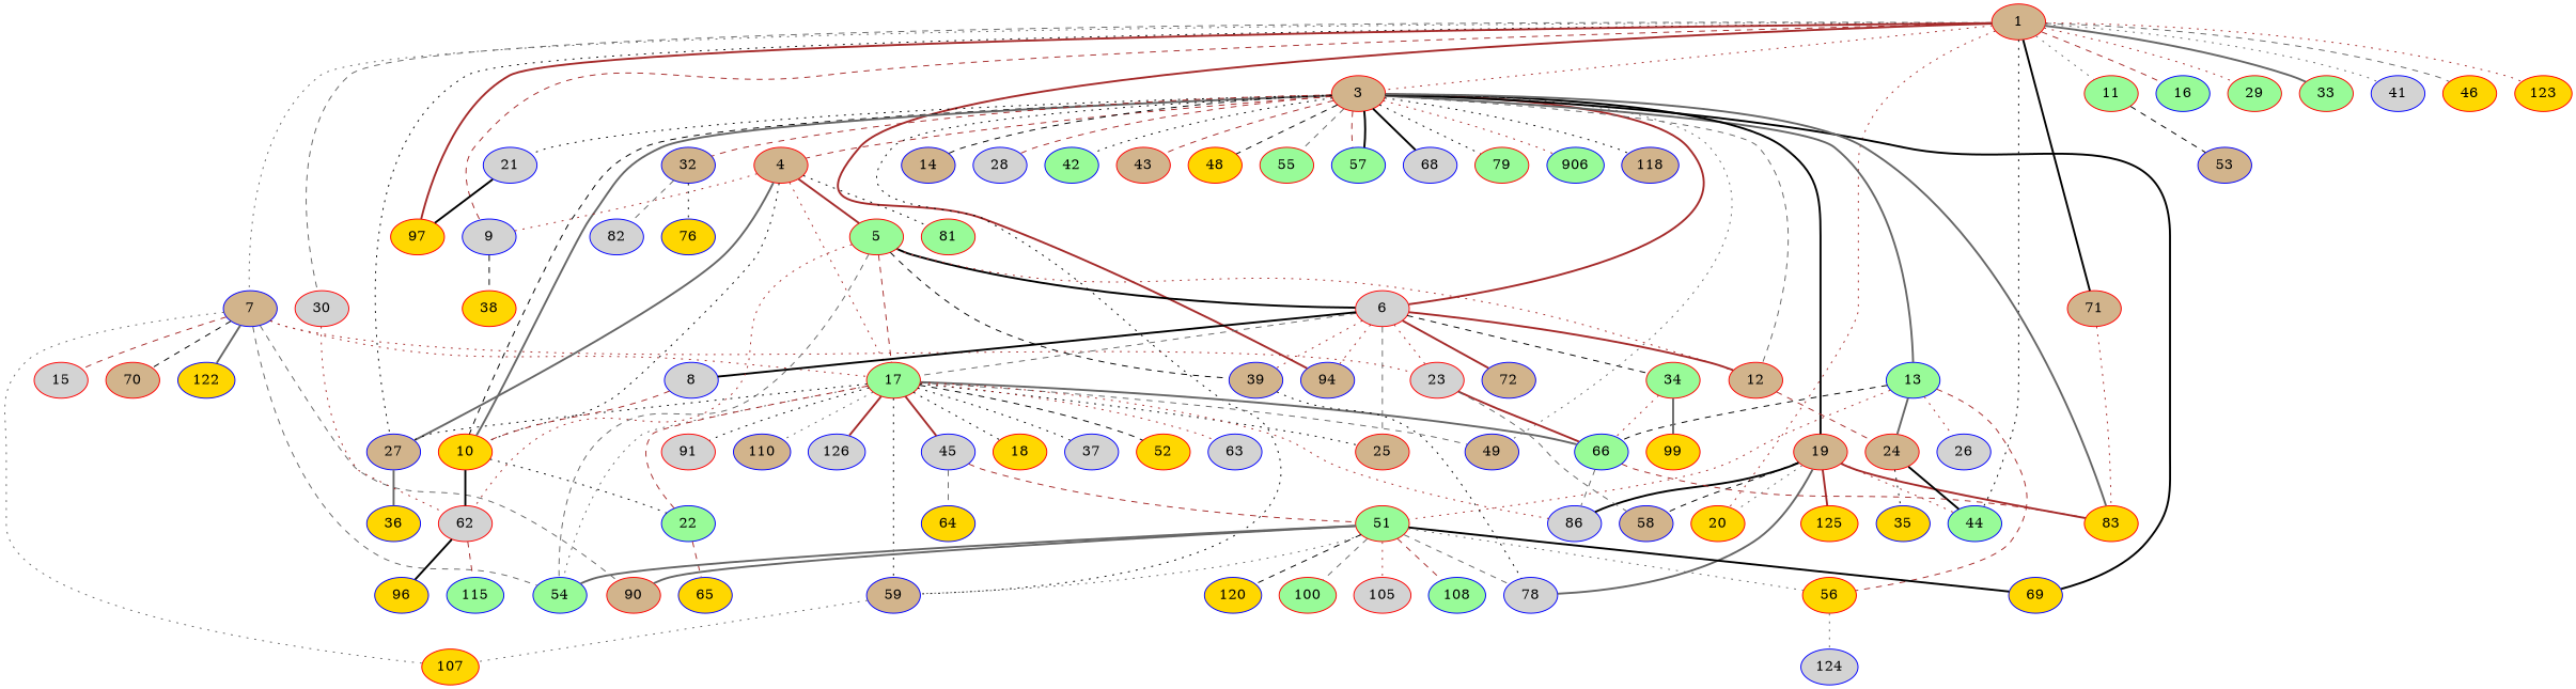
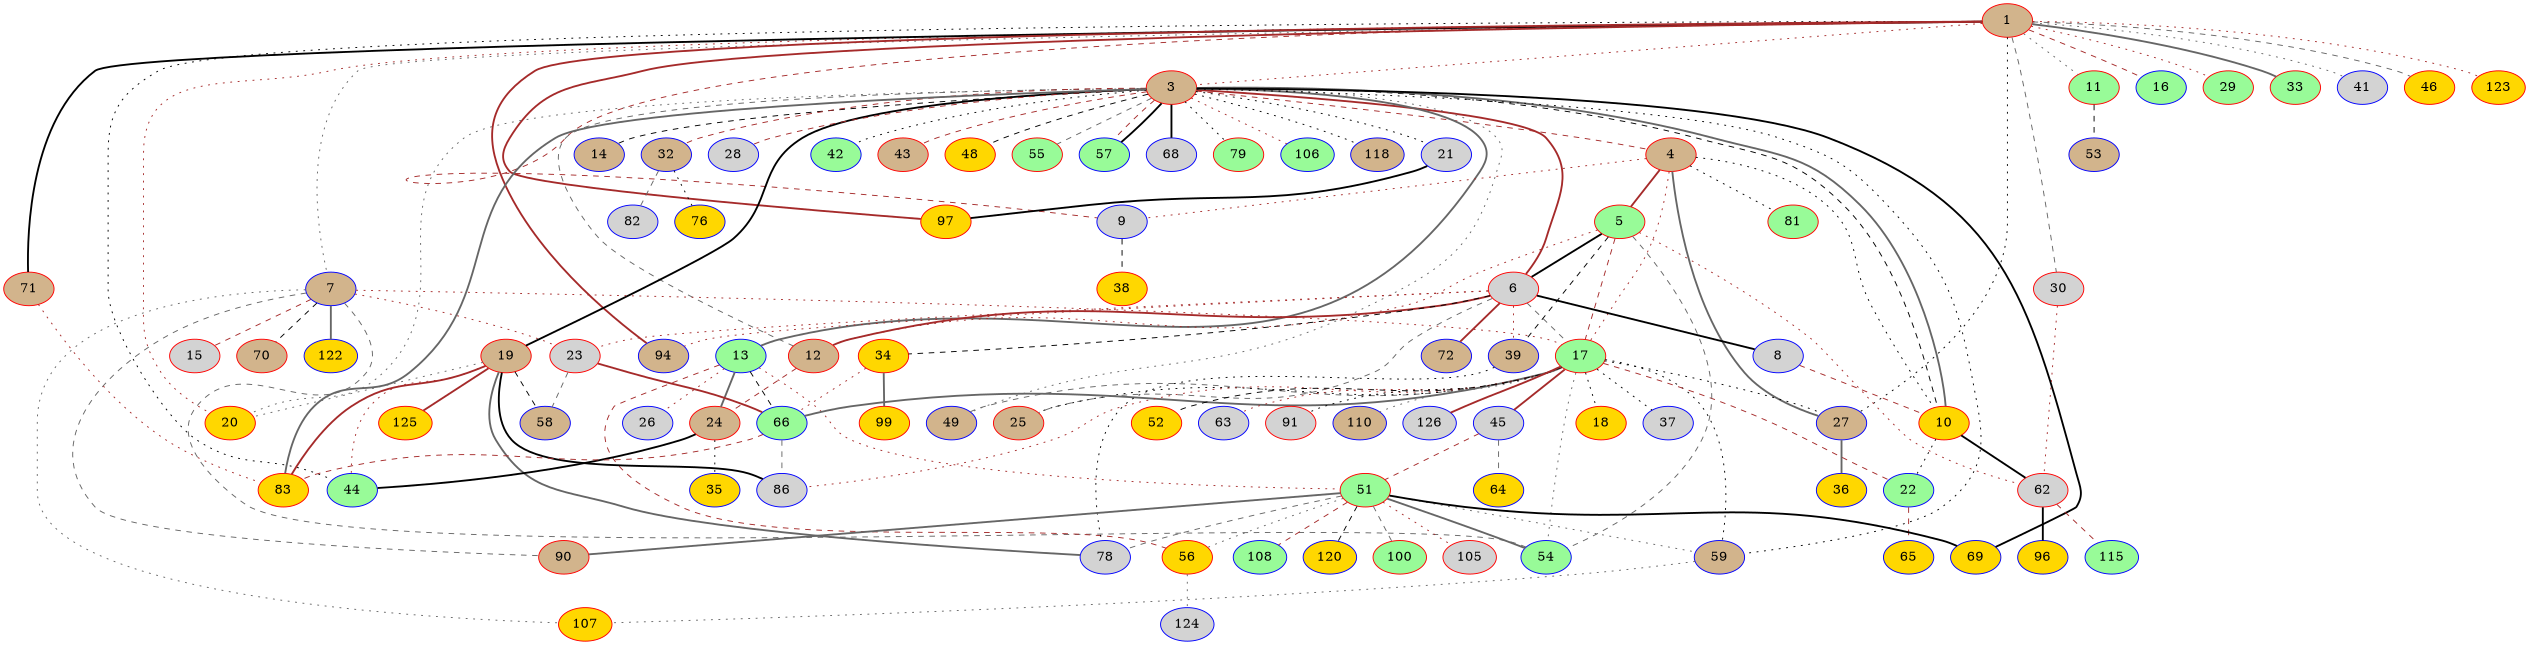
  graph {
    node [color=blue fillcolor=tan style=filled]
    edge [color=brown style=dotted]
    1 [color=red super="+2"]
    3 [color=red super="+116"]
    7 [super="+74"]
    9 [fillcolor=lightgrey super="+113"]
    11 [color=red fillcolor=palegreen]
    16 [fillcolor=palegreen super="+85"]
    20 [color=red fillcolor=gold]
    27
    29 [color=red fillcolor=palegreen]
    30 [color=red fillcolor=lightgrey super="+84"]
    33 [color=red fillcolor=palegreen]
    41 [fillcolor=lightgrey]
    44 [fillcolor=palegreen super="+77"]
    46 [color=red fillcolor=gold]
    71 [color=red super="+117"]
    94
    97 [color=red fillcolor=gold]
    123 [color=red fillcolor=gold]
    4 [color=red super="+114"]
    6 [color=red fillcolor=lightgrey super="+103"]
    10 [color=red fillcolor=gold super="+121"]
    12 [color=red super="+98"]
    13 [fillcolor=palegreen super="+112"]
    14
    19 [color=red super="+31"]
    21 [fillcolor=lightgrey super="+47"]
    28 [fillcolor=lightgrey]
    32 [super="+40"]
    42 [fillcolor=palegreen]
    43 [color=red]
    48 [color=red fillcolor=gold]
    49
    55 [color=red fillcolor=palegreen]
    57 [fillcolor=palegreen super="+101"]
    59 [super="+75"]
    68 [fillcolor=lightgrey]
    69 [fillcolor=gold]
    79 [color=red fillcolor=palegreen]
    83 [color=red fillcolor=gold]
-   106 [fillcolor=palegreen label=906]
+   106 [fillcolor=palegreen]
    118
    17 [color=red fillcolor=palegreen super="+119"]
    54 [fillcolor=palegreen super="+102"]
    23 [color=red fillcolor=lightgrey super="+93"]
    15 [color=red fillcolor=lightgrey]
    70 [color=red]
    90 [color=red]
    107 [color=red fillcolor=gold]
    122 [fillcolor=gold]
    38 [color=red fillcolor=gold super="+67"]
    53
    36 [fillcolor=gold]
    62 [color=red fillcolor=lightgrey super="+80"]
    5 [color=red fillcolor=palegreen super="+50"]
    81 [color=red fillcolor=palegreen super="+104"]
    39 [super="+60"]
    8 [fillcolor=lightgrey super="+88"]
    25 [color=red]
-   34 [color=red fillcolor=palegreen super="+89"]
+   34 [color=red fillcolor=gold super="+89"]
    72
    22 [fillcolor=palegreen]
    24 [color=red super="+61"]
    26 [fillcolor=lightgrey]
    51 [color=red fillcolor=palegreen super="+109"]
    56 [color=red fillcolor=gold]
    66 [fillcolor=palegreen super="+111"]
    86 [fillcolor=lightgrey super="+87"]
    58 [super="+92"]
    78 [fillcolor=lightgrey]
    125 [color=red fillcolor=gold]
    76 [fillcolor=gold]
    82 [fillcolor=lightgrey]
    18 [color=red fillcolor=gold]
    37 [fillcolor=lightgrey]
    45 [fillcolor=lightgrey]
    52 [color=red fillcolor=gold]
    63 [fillcolor=lightgrey super="+73"]
    91 [color=red fillcolor=lightgrey]
    110
    126 [fillcolor=lightgrey]
    96 [fillcolor=gold]
    115 [fillcolor=palegreen]
    99 [color=red fillcolor=gold]
    65 [fillcolor=gold super="+95"]
    35 [fillcolor=gold]
    100 [color=red fillcolor=palegreen]
    105 [color=red fillcolor=lightgrey]
    108 [fillcolor=palegreen]
    120 [fillcolor=gold]
    124 [fillcolor=lightgrey]
    64 [fillcolor=gold]
    1 -- 3
    1 -- 7 [color=gray40]
    1 -- 9 [style=dashed]
    1 -- 11 [color=gray40]
    1 -- 16 [style=dashed]
    1 -- 20
    1 -- 27 [color=black]
    1 -- 29
    1 -- 30 [color=gray40 style=dashed]
    1 -- 33 [color=gray40 style=bold]
    1 -- 41 [color=gray40]
    1 -- 44 [color=black]
    1 -- 46 [color=gray40 style=dashed]
    1 -- 71 [color=black style=bold]
    1 -- 94 [style=bold]
    1 -- 97 [style=bold]
    1 -- 123
+   3 -- 20 [color=gray40]
    3 -- 4 [style=dashed]
    3 -- 6 [style=bold]
    3 -- 10 [color=black style=dashed]
    3 -- 10 [color=gray40 style=bold]
    3 -- 12 [color=gray40 style=dashed]
    3 -- 13 [color=gray40 style=bold]
    3 -- 14 [color=black style=dashed]
    3 -- 19 [color=black style=bold]
    3 -- 21 [color=black]
    3 -- 28 [style=dashed]
    3 -- 32 [style=dashed]
    3 -- 42 [color=black]
    3 -- 43 [style=dashed]
    3 -- 48 [color=black style=dashed]
    3 -- 49 [color=gray40]
    3 -- 55 [color=gray40 style=dashed]
    3 -- 57 [style=dashed]
    3 -- 57 [color=black style=bold]
    3 -- 59 [color=black]
    3 -- 68 [color=black style=bold]
    3 -- 69 [color=black style=bold]
    3 -- 79 [color=black]
    3 -- 83 [color=gray40 style=bold]
    3 -- 106
    3 -- 118 [color=black]
    7 -- 17
    7 -- 54 [color=gray40 style=dashed]
    7 -- 23
    7 -- 15 [style=dashed]
    7 -- 70 [color=black style=dashed]
    7 -- 90 [color=gray40 style=dashed]
    7 -- 107 [color=gray40]
    7 -- 122 [color=gray40 style=bold]
    9 -- 38 [color=black style=dashed]
    11 -- 53 [color=black style=dashed]
    27 -- 36 [color=gray40 style=bold]
    30 -- 62
    71 -- 83
    4 -- 9
    4 -- 27 [color=gray40 style=bold]
    4 -- 10 [color=black]
    4 -- 17 [weight=2]
    4 -- 5 [style=bold]
    4 -- 81 [color=black]
    6 -- 94
    6 -- 12 [style=bold]
    6 -- 17 [color=gray40 style=dashed]
    6 -- 23
    6 -- 39
    6 -- 8 [color=black style=bold]
    6 -- 25 [color=gray40 style=dashed]
    6 -- 34 [color=black style=dashed]
    6 -- 72 [style=bold]
    10 -- 62 [color=black style=bold]
    10 -- 22 [color=black]
    12 -- 24 [style=dashed]
    13 -- 24 [color=gray40 style=bold]
    13 -- 26
    13 -- 51
    13 -- 56 [style=dashed]
    13 -- 66 [color=black style=dashed]
    19 -- 20 [color=gray40]
    19 -- 44
    19 -- 83 [style=bold]
    19 -- 86 [color=black style=bold]
    19 -- 58 [color=black style=dashed]
    19 -- 78 [color=gray40 style=bold]
    19 -- 125 [style=bold]
    21 -- 97 [color=black style=bold]
    32 -- 76 [color=black]
    32 -- 82 [color=gray40 style=dashed]
    59 -- 107 [color=gray40]
    17 -- 27 [color=black]
    17 -- 49 [color=gray40 style=dashed]
    17 -- 59 [color=black weight=2]
    17 -- 54 [color=gray40]
    17 -- 25 [color=black]
    17 -- 22 [style=dashed]
    17 -- 66 [color=gray40 style=bold]
    17 -- 86
    17 -- 18 [color=black]
    17 -- 37 [color=black]
    17 -- 45 [style=bold]
    17 -- 52 [color=black style=dashed]
    17 -- 63
    17 -- 91 [color=black]
    17 -- 110 [color=gray40]
    17 -- 126 [style=bold]
    23 -- 66 [style=bold]
    23 -- 58 [color=gray40 style=dashed]
    62 -- 96 [color=black style=bold]
    62 -- 115 [style=dashed]
    5 -- 6 [color=black style=bold]
    5 -- 12
    5 -- 17 [style=dashed]
    5 -- 54 [color=gray40 style=dashed]
    5 -- 62
    5 -- 39 [color=black style=dashed]
    39 -- 78 [color=black]
    8 -- 10 [style=dashed]
    34 -- 66 [weight=2]
    34 -- 99 [color=gray40 style=bold]
    22 -- 65 [style=dashed]
    24 -- 44 [color=black style=bold]
    24 -- 35 [color=black]
    51 -- 59 [color=gray40]
    51 -- 69 [color=black style=bold]
    51 -- 54 [color=gray40 style=bold]
    51 -- 90 [color=gray40 style=bold]
    51 -- 56 [color=gray40]
    51 -- 78 [color=gray40 style=dashed]
    51 -- 100 [color=gray40 style=dashed]
    51 -- 105
    51 -- 108 [style=dashed]
    51 -- 120 [color=black style=dashed]
    56 -- 124 [color=gray40]
    66 -- 83 [style=dashed]
    66 -- 86 [color=gray40 style=dashed]
    45 -- 51 [style=dashed]
    45 -- 64 [color=gray40 style=dashed]
  }
